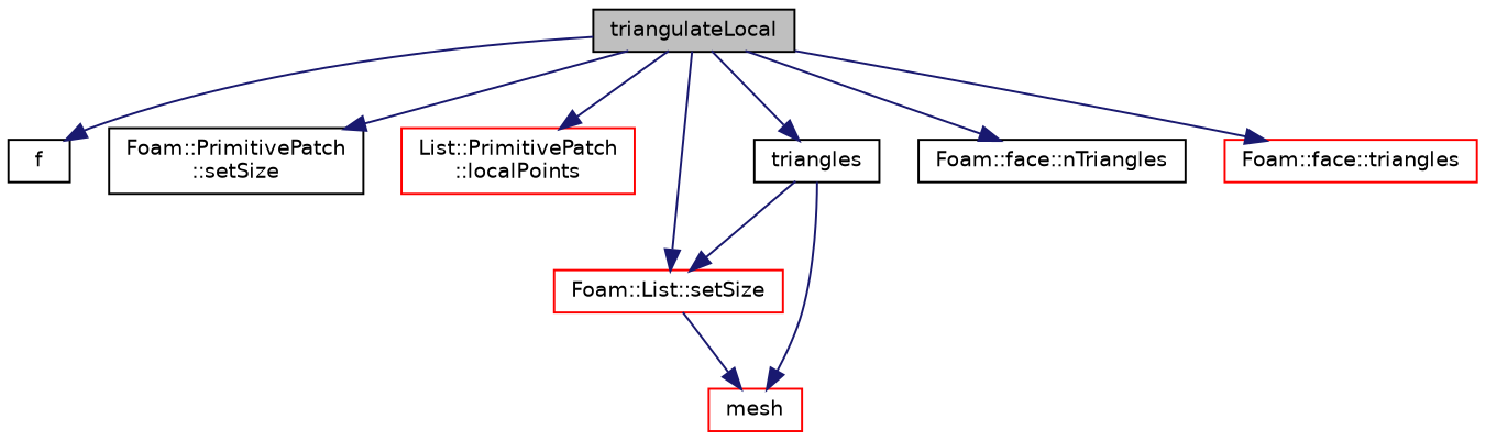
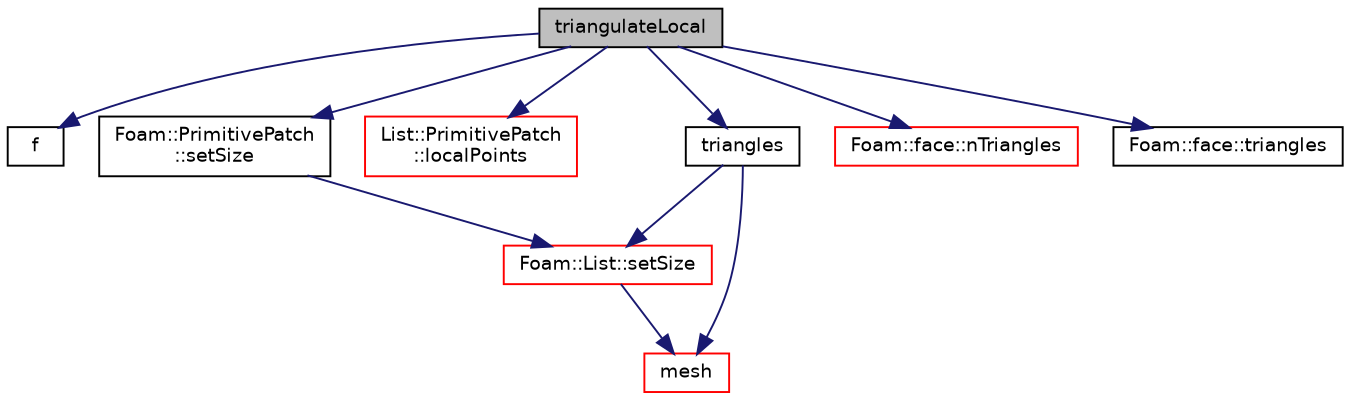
  digraph {
    rankdir=TB
    node [color=red fontname=Helvetica fontsize=10 shape=record]
    edge [color=midnightblue fontname=Helvetica fontsize=10 labelfontname=Helvetica labelfontsize=10 style=solid]
    n1 [color=black fillcolor=grey75 fontcolor=black height=0.2 label=triangulateLocal style=filled width=0.4]
    n2 [color=black height=0.2 label=f width=0.4]
    n3 [color=black height=0.2 label="Foam::PrimitivePatch\l::setSize" width=0.4]
    n4 [height=0.2 label="List::PrimitivePatch\l::localPoints" width=0.4]
    n5 [color=black height=0.2 label=triangles width=0.4]
    n6 [height=0.2 label="Foam::List::setSize" width=0.4]
-   n7 [color=black height=0.2 label="Foam::face::nTriangles" width=0.4]
-   n8 [height=0.2 label="Foam::face::triangles" width=0.4]
+   n7 [height=0.2 label="Foam::face::nTriangles" width=0.4]
+   n8 [color=black height=0.2 label="Foam::face::triangles" width=0.4]
    n9 [height=0.2 label=mesh width=0.4]
    n1 -> n2
    n1 -> n3
    n1 -> n4
    n1 -> n5
-   n1 -> n6
+   n3 -> n6
    n1 -> n7
    n1 -> n8
    n5 -> n6
    n5 -> n9
    n6 -> n9
  }
